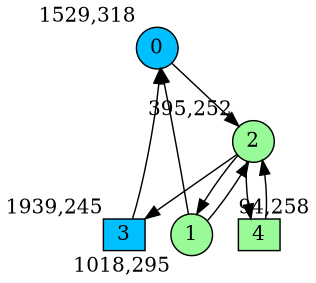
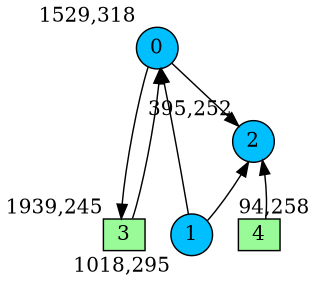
  digraph {
    bgcolor=white
    node [fillcolor=palegreen fixedsize=true shape=circle style=filled]
    0 [fillcolor=deepskyblue height=0.3 width=0.4 xlabel="1529,318"]
-   3 [fillcolor=deepskyblue height=0.3 shape=box width=0.4 xlabel="1939,245"]
-   2 [height=0.3 width=0.4 xlabel="395,252"]
-   1 [height=0.3 width=0.4 xlabel="1018,295"]
+   3 [height=0.3 shape=box width=0.4 xlabel="1939,245"]
+   2 [fillcolor=deepskyblue height=0.3 width=0.4 xlabel="395,252"]
+   1 [fillcolor=deepskyblue height=0.3 width=0.4 xlabel="1018,295"]
    4 [height=0.3 shape=box width=0.4 xlabel="94,258"]
-   2 -> 3
+   0 -> 3
    0 -> 2
    3 -> 0
-   2 -> 1
-   2 -> 4
    1 -> 0
    1 -> 2
    4 -> 2
  }
